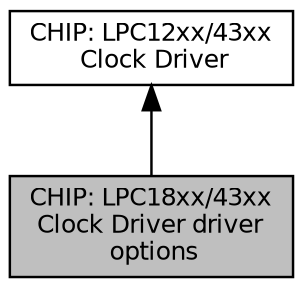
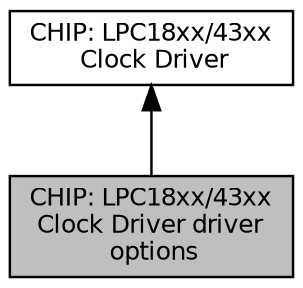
  digraph {
    rankdir=TB
    node [color=black fontname=Helvetica fontsize=10 shape=record style=filled]
    n1 [fillcolor=grey75 fontcolor=black height=0.2 label="CHIP: LPC18xx/43xx\l Clock Driver driver\l options" width=0.4]
-   n2 [fillcolor=white height=0.2 label="CHIP: LPC12xx/43xx\l Clock Driver" width=0.4]
+   n2 [fillcolor=white height=0.2 label="CHIP: LPC18xx/43xx\l Clock Driver" width=0.4]
    n2 -> n1 [dir=back fontname=Helvetica fontsize=10 labelfontname=Helvetica labelfontsize=10 shape=plaintext style=solid]
  }
